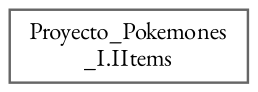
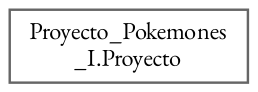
  digraph {
    rankdir=LR
    fontname="EB Garamond"
-   n1 [color=grey40 fillcolor=white fontname="EB Garamond" fontsize=10 height=0.2 label="Proyecto_Pokemones\l_I.IItems" shape=box style=filled width=0.4]
+   n1 [color=grey40 fillcolor=white fontname="EB Garamond" fontsize=10 height=0.2 label="Proyecto_Pokemones\l_I.Proyecto" shape=box style=filled width=0.4]
  }
